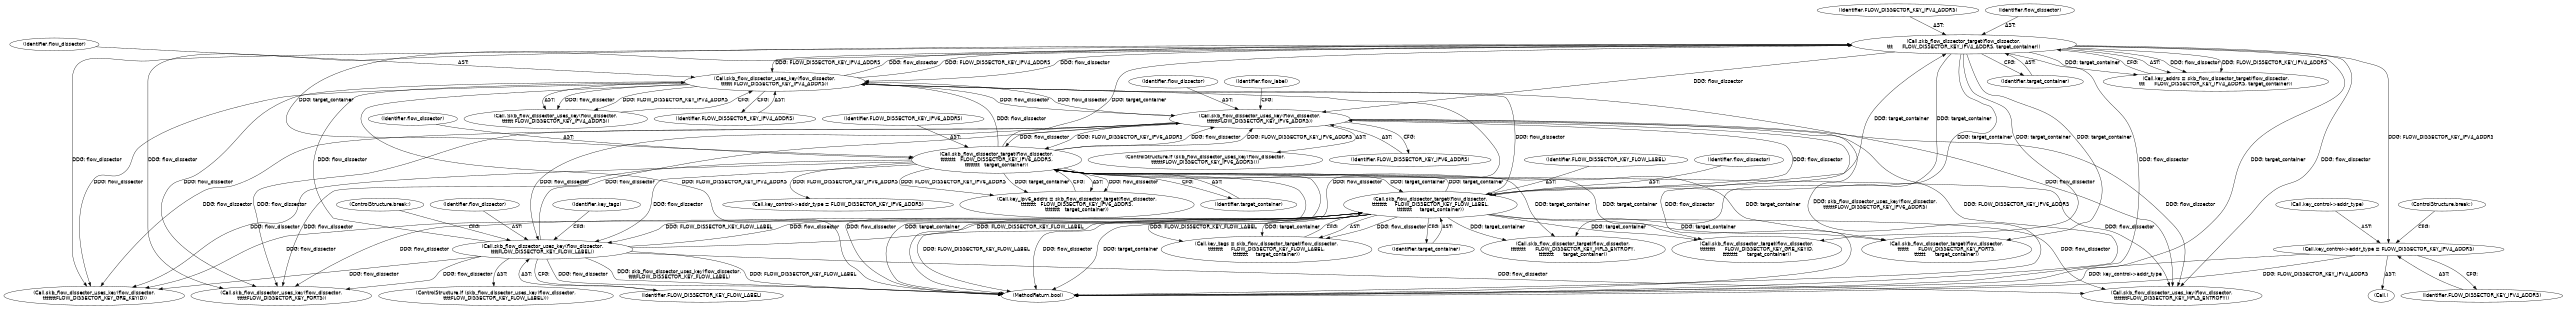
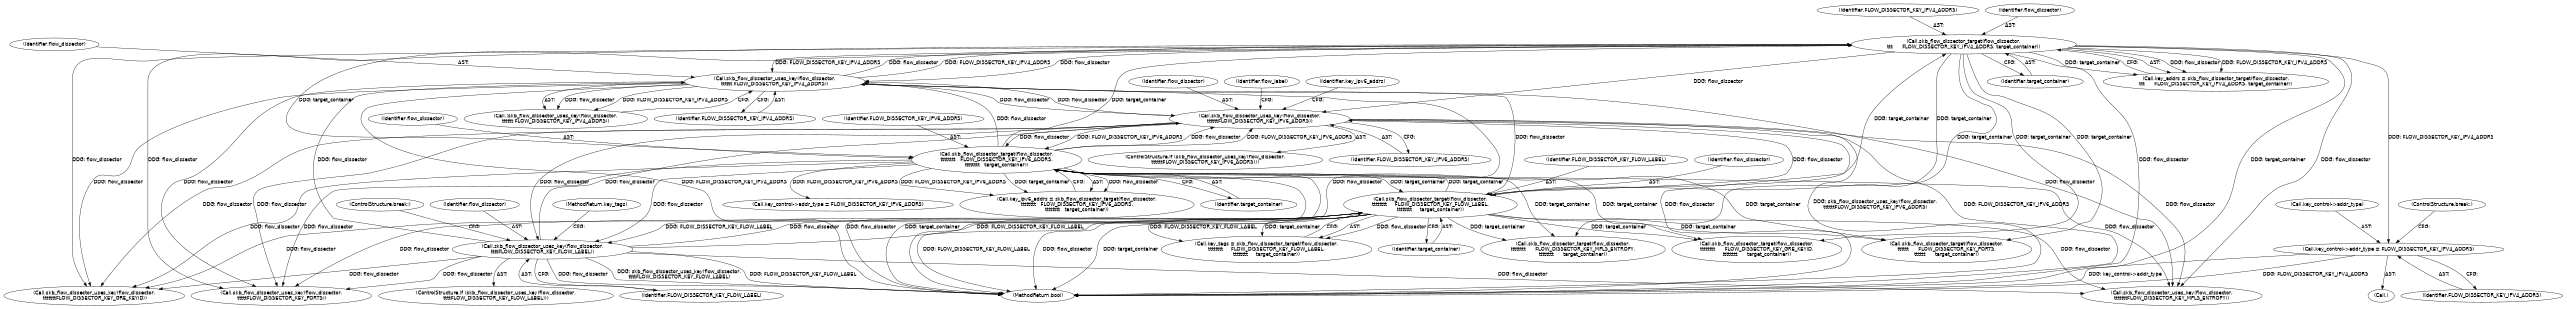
  digraph {
    fontname="DejaVu Sans"
    node [fontname="DejaVu Sans"]
    edge [fontname="DejaVu Sans"]
    n1 [label="(Call,key_control->addr_type = FLOW_DISSECTOR_KEY_IPV4_ADDRS)"]
    n2 [label="(Call,)"]
    n3 [label="(MethodReturn,bool)"]
    n4 [label="(Identifier,FLOW_DISSECTOR_KEY_IPV4_ADDRS)"]
    n5 [label="(Call,skb_flow_dissector_target(flow_dissector,\n\t\t\t      FLOW_DISSECTOR_KEY_IPV4_ADDRS, target_container))"]
    n6 [label="(Call,skb_flow_dissector_uses_key(flow_dissector,\n\t\t\t\t\t\t FLOW_DISSECTOR_KEY_IPV4_ADDRS))"]
    n7 [label="(Call,skb_flow_dissector_target(flow_dissector,\n\t\t\t\t\t\t\t\t     FLOW_DISSECTOR_KEY_FLOW_LABEL,\n\t\t\t\t\t\t\t\t     target_container))"]
    n8 [label="(Call,skb_flow_dissector_uses_key(flow_dissector,\n\t\t\t\t\t\tFLOW_DISSECTOR_KEY_IPV6_ADDRS))"]
    n9 [label="(Call,skb_flow_dissector_target(flow_dissector,\n\t\t\t\t\t\t\t\t   FLOW_DISSECTOR_KEY_IPV6_ADDRS,\n\t\t\t\t\t\t\t\t   target_container))"]
    n10 [label="(Call,skb_flow_dissector_uses_key(flow_dissector,\n \t\t\t\t\t\t\tFLOW_DISSECTOR_KEY_GRE_KEYID))"]
    n11 [label="(Call,skb_flow_dissector_uses_key(flow_dissector,\n \t\t\t\t\tFLOW_DISSECTOR_KEY_PORTS))"]
    n12 [label="(Call,skb_flow_dissector_target(flow_dissector,\n\t\t\t\t\t\t\t\t      FLOW_DISSECTOR_KEY_MPLS_ENTROPY,\n\t\t\t\t\t\t\t\t      target_container))"]
    n13 [label="(Call,skb_flow_dissector_uses_key(flow_dissector,\n\t\t\t\t\t\t\tFLOW_DISSECTOR_KEY_MPLS_ENTROPY))"]
    n14 [label="(Identifier,target_container)"]
    n15 [label="(Call,skb_flow_dissector_target(flow_dissector,\n\t\t\t\t\t\t\t\t      FLOW_DISSECTOR_KEY_GRE_KEYID,\n\t\t\t\t\t\t\t\t      target_container))"]
    n16 [label="(Call,key_addrs = skb_flow_dissector_target(flow_dissector,\n\t\t\t      FLOW_DISSECTOR_KEY_IPV4_ADDRS, target_container))"]
    n17 [label="(Call,skb_flow_dissector_target(flow_dissector,\n\t\t\t\t\t\t      FLOW_DISSECTOR_KEY_PORTS,\n\t\t\t\t\t\t      target_container))"]
    n18 [label="(Call,!skb_flow_dissector_uses_key(flow_dissector,\n\t\t\t\t\t\t FLOW_DISSECTOR_KEY_IPV4_ADDRS))"]
    n19 [label="(Identifier,FLOW_DISSECTOR_KEY_IPV4_ADDRS)"]
    n20 [label="(Call,skb_flow_dissector_uses_key(flow_dissector,\n\t\t\t\tFLOW_DISSECTOR_KEY_FLOW_LABEL))"]
    n21 [label="(Call,key_tags = skb_flow_dissector_target(flow_dissector,\n\t\t\t\t\t\t\t\t     FLOW_DISSECTOR_KEY_FLOW_LABEL,\n\t\t\t\t\t\t\t\t     target_container))"]
    n22 [label="(Identifier,target_container)"]
    n23 [label="(ControlStructure,if (skb_flow_dissector_uses_key(flow_dissector,\n\t\t\t\t\t\tFLOW_DISSECTOR_KEY_IPV6_ADDRS)))"]
    n24 [label="(Identifier,FLOW_DISSECTOR_KEY_IPV6_ADDRS)"]
    n25 [label="(Call,key_control->addr_type = FLOW_DISSECTOR_KEY_IPV6_ADDRS)"]
    n26 [label="(Call,key_ipv6_addrs = skb_flow_dissector_target(flow_dissector,\n\t\t\t\t\t\t\t\t   FLOW_DISSECTOR_KEY_IPV6_ADDRS,\n\t\t\t\t\t\t\t\t   target_container))"]
    n27 [label="(Identifier,target_container)"]
    n28 [label="(ControlStructure,if (skb_flow_dissector_uses_key(flow_dissector,\n\t\t\t\tFLOW_DISSECTOR_KEY_FLOW_LABEL)))"]
    n29 [label="(Identifier,FLOW_DISSECTOR_KEY_FLOW_LABEL)"]
    n30 [label="(Identifier,FLOW_DISSECTOR_KEY_IPV4_ADDRS)"]
    n31 [label="(Identifier,flow_dissector)"]
    n32 [label="(ControlStructure,break;)"]
    n33 [label="(Identifier,flow_dissector)"]
    n34 [label="(Identifier,flow_label)"]
    n35 [label="(Identifier,flow_dissector)"]
+   n36 [label="(Identifier,key_ipv6_addrs)"]
    n37 [label="(Identifier,FLOW_DISSECTOR_KEY_FLOW_LABEL)"]
    n38 [label="(ControlStructure,break;)"]
    n39 [label="(Identifier,FLOW_DISSECTOR_KEY_IPV6_ADDRS)"]
    n40 [label="(Call,key_control->addr_type)"]
    n41 [label="(Identifier,flow_dissector)"]
    n42 [label="(Identifier,flow_dissector)"]
-   n43 [label="(Identifier,key_tags)"]
+   n43 [label="(MethodReturn,key_tags)"]
    n44 [label="(Identifier,flow_dissector)"]
    n1 -> n2 [label="AST: "]
    n1 -> n3 [label="DDG: FLOW_DISSECTOR_KEY_IPV4_ADDRS"]
    n1 -> n3 [label="DDG: key_control->addr_type"]
    n1 -> n4 [label="CFG: "]
    n4 -> n1 [label="AST: "]
    n5 -> n1 [label="DDG: FLOW_DISSECTOR_KEY_IPV4_ADDRS"]
    n5 -> n3 [label="DDG: flow_dissector"]
    n5 -> n3 [label="DDG: target_container"]
    n5 -> n6 [label="DDG: flow_dissector"]
    n5 -> n6 [label="DDG: FLOW_DISSECTOR_KEY_IPV4_ADDRS"]
    n5 -> n7 [label="DDG: target_container"]
    n5 -> n8 [label="DDG: flow_dissector"]
    n5 -> n9 [label="DDG: target_container"]
    n5 -> n10 [label="DDG: flow_dissector"]
    n5 -> n11 [label="DDG: flow_dissector"]
    n5 -> n12 [label="DDG: target_container"]
    n5 -> n13 [label="DDG: flow_dissector"]
    n5 -> n14 [label="CFG: "]
    n5 -> n15 [label="DDG: target_container"]
    n5 -> n16 [label="AST: "]
    n5 -> n16 [label="DDG: flow_dissector"]
    n5 -> n16 [label="DDG: FLOW_DISSECTOR_KEY_IPV4_ADDRS"]
    n5 -> n16 [label="DDG: target_container"]
    n5 -> n17 [label="DDG: target_container"]
    n6 -> n3 [label="DDG: FLOW_DISSECTOR_KEY_IPV4_ADDRS"]
    n6 -> n3 [label="DDG: flow_dissector"]
    n6 -> n5 [label="DDG: flow_dissector"]
    n6 -> n5 [label="DDG: FLOW_DISSECTOR_KEY_IPV4_ADDRS"]
    n6 -> n8 [label="DDG: flow_dissector"]
    n6 -> n10 [label="DDG: flow_dissector"]
    n6 -> n11 [label="DDG: flow_dissector"]
    n6 -> n13 [label="DDG: flow_dissector"]
    n6 -> n18 [label="AST: "]
    n6 -> n18 [label="DDG: flow_dissector"]
    n6 -> n18 [label="DDG: FLOW_DISSECTOR_KEY_IPV4_ADDRS"]
    n6 -> n19 [label="CFG: "]
    n7 -> n3 [label="DDG: FLOW_DISSECTOR_KEY_FLOW_LABEL"]
    n7 -> n3 [label="DDG: flow_dissector"]
    n7 -> n3 [label="DDG: target_container"]
    n7 -> n5 [label="DDG: target_container"]
    n7 -> n6 [label="DDG: flow_dissector"]
    n7 -> n8 [label="DDG: flow_dissector"]
    n7 -> n9 [label="DDG: target_container"]
    n7 -> n10 [label="DDG: flow_dissector"]
    n7 -> n11 [label="DDG: flow_dissector"]
    n7 -> n12 [label="DDG: target_container"]
    n7 -> n13 [label="DDG: flow_dissector"]
    n7 -> n15 [label="DDG: target_container"]
    n7 -> n17 [label="DDG: target_container"]
    n7 -> n20 [label="DDG: FLOW_DISSECTOR_KEY_FLOW_LABEL"]
    n7 -> n21 [label="AST: "]
    n7 -> n21 [label="DDG: flow_dissector"]
    n7 -> n21 [label="DDG: FLOW_DISSECTOR_KEY_FLOW_LABEL"]
    n7 -> n21 [label="DDG: target_container"]
    n7 -> n22 [label="CFG: "]
    n8 -> n3 [label="DDG: flow_dissector"]
    n8 -> n3 [label="DDG: skb_flow_dissector_uses_key(flow_dissector,\n\t\t\t\t\t\tFLOW_DISSECTOR_KEY_IPV6_ADDRS)"]
    n8 -> n3 [label="DDG: FLOW_DISSECTOR_KEY_IPV6_ADDRS"]
    n8 -> n6 [label="DDG: flow_dissector"]
    n8 -> n9 [label="DDG: flow_dissector"]
    n8 -> n9 [label="DDG: FLOW_DISSECTOR_KEY_IPV6_ADDRS"]
    n8 -> n10 [label="DDG: flow_dissector"]
    n8 -> n11 [label="DDG: flow_dissector"]
    n8 -> n13 [label="DDG: flow_dissector"]
    n8 -> n20 [label="DDG: flow_dissector"]
    n8 -> n23 [label="AST: "]
    n8 -> n24 [label="CFG: "]
    n9 -> n3 [label="DDG: target_container"]
    n9 -> n3 [label="DDG: flow_dissector"]
    n9 -> n5 [label="DDG: target_container"]
    n9 -> n6 [label="DDG: flow_dissector"]
    n9 -> n7 [label="DDG: target_container"]
    n9 -> n8 [label="DDG: flow_dissector"]
    n9 -> n8 [label="DDG: FLOW_DISSECTOR_KEY_IPV6_ADDRS"]
    n9 -> n10 [label="DDG: flow_dissector"]
    n9 -> n11 [label="DDG: flow_dissector"]
    n9 -> n12 [label="DDG: target_container"]
    n9 -> n13 [label="DDG: flow_dissector"]
    n9 -> n15 [label="DDG: target_container"]
    n9 -> n17 [label="DDG: target_container"]
    n9 -> n20 [label="DDG: flow_dissector"]
    n9 -> n25 [label="DDG: FLOW_DISSECTOR_KEY_IPV6_ADDRS"]
    n9 -> n26 [label="AST: "]
    n9 -> n26 [label="DDG: flow_dissector"]
    n9 -> n26 [label="DDG: FLOW_DISSECTOR_KEY_IPV6_ADDRS"]
    n9 -> n26 [label="DDG: target_container"]
    n9 -> n27 [label="CFG: "]
    n14 -> n5 [label="AST: "]
    n16 -> n5 [label="CFG: "]
    n18 -> n6 [label="CFG: "]
    n19 -> n6 [label="AST: "]
    n20 -> n3 [label="DDG: skb_flow_dissector_uses_key(flow_dissector,\n\t\t\t\tFLOW_DISSECTOR_KEY_FLOW_LABEL)"]
    n20 -> n3 [label="DDG: FLOW_DISSECTOR_KEY_FLOW_LABEL"]
    n20 -> n3 [label="DDG: flow_dissector"]
    n20 -> n6 [label="DDG: flow_dissector"]
    n20 -> n7 [label="DDG: flow_dissector"]
    n20 -> n7 [label="DDG: FLOW_DISSECTOR_KEY_FLOW_LABEL"]
    n20 -> n8 [label="DDG: flow_dissector"]
    n20 -> n10 [label="DDG: flow_dissector"]
    n20 -> n11 [label="DDG: flow_dissector"]
    n20 -> n13 [label="DDG: flow_dissector"]
    n20 -> n28 [label="AST: "]
    n20 -> n29 [label="CFG: "]
    n21 -> n7 [label="CFG: "]
    n22 -> n7 [label="AST: "]
    n24 -> n8 [label="AST: "]
    n26 -> n9 [label="CFG: "]
    n27 -> n9 [label="AST: "]
    n29 -> n20 [label="AST: "]
    n30 -> n5 [label="AST: "]
    n31 -> n9 [label="AST: "]
    n32 -> n20 [label="CFG: "]
    n33 -> n8 [label="AST: "]
    n34 -> n8 [label="CFG: "]
    n35 -> n6 [label="AST: "]
+   n36 -> n8 [label="CFG: "]
    n37 -> n7 [label="AST: "]
    n38 -> n1 [label="CFG: "]
    n39 -> n9 [label="AST: "]
    n40 -> n1 [label="AST: "]
    n41 -> n5 [label="AST: "]
    n42 -> n20 [label="AST: "]
    n43 -> n20 [label="CFG: "]
    n44 -> n7 [label="AST: "]
  }
